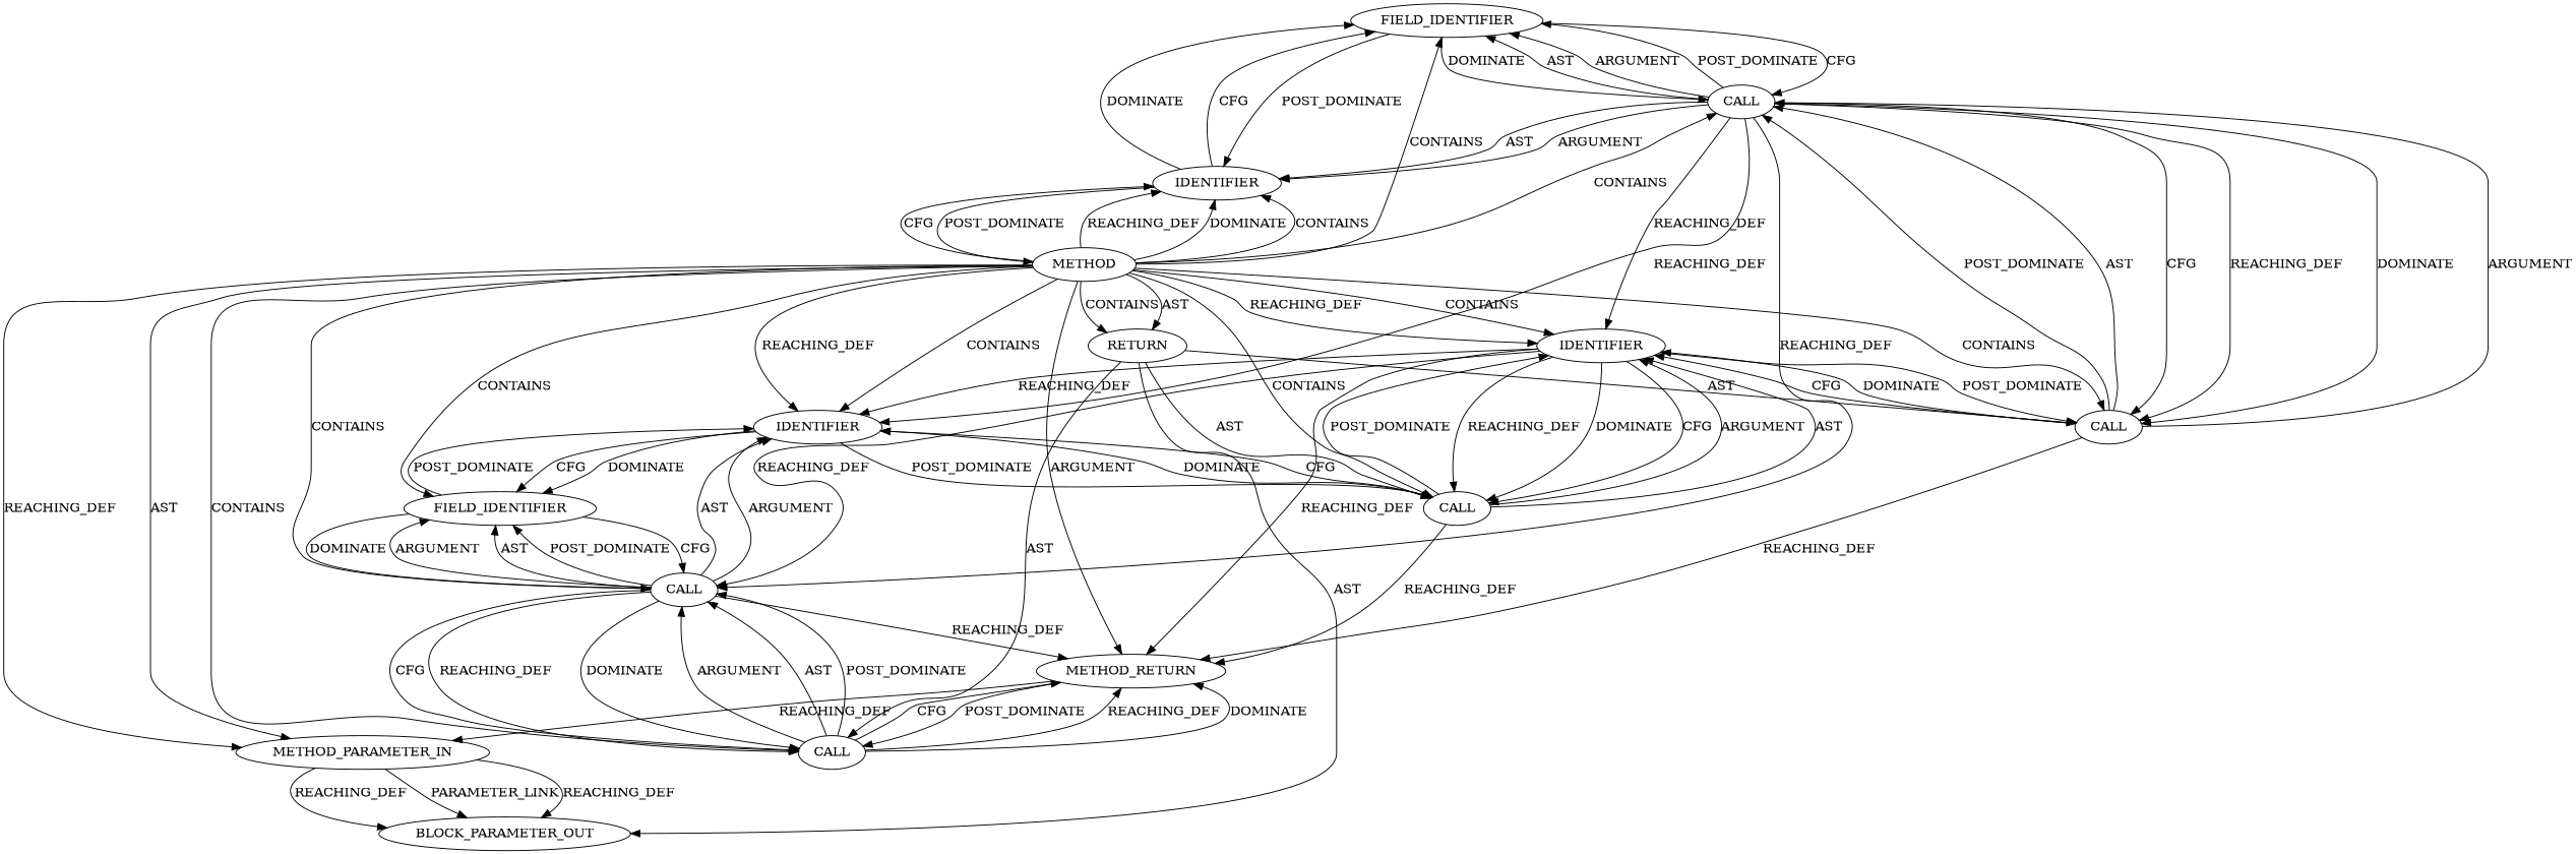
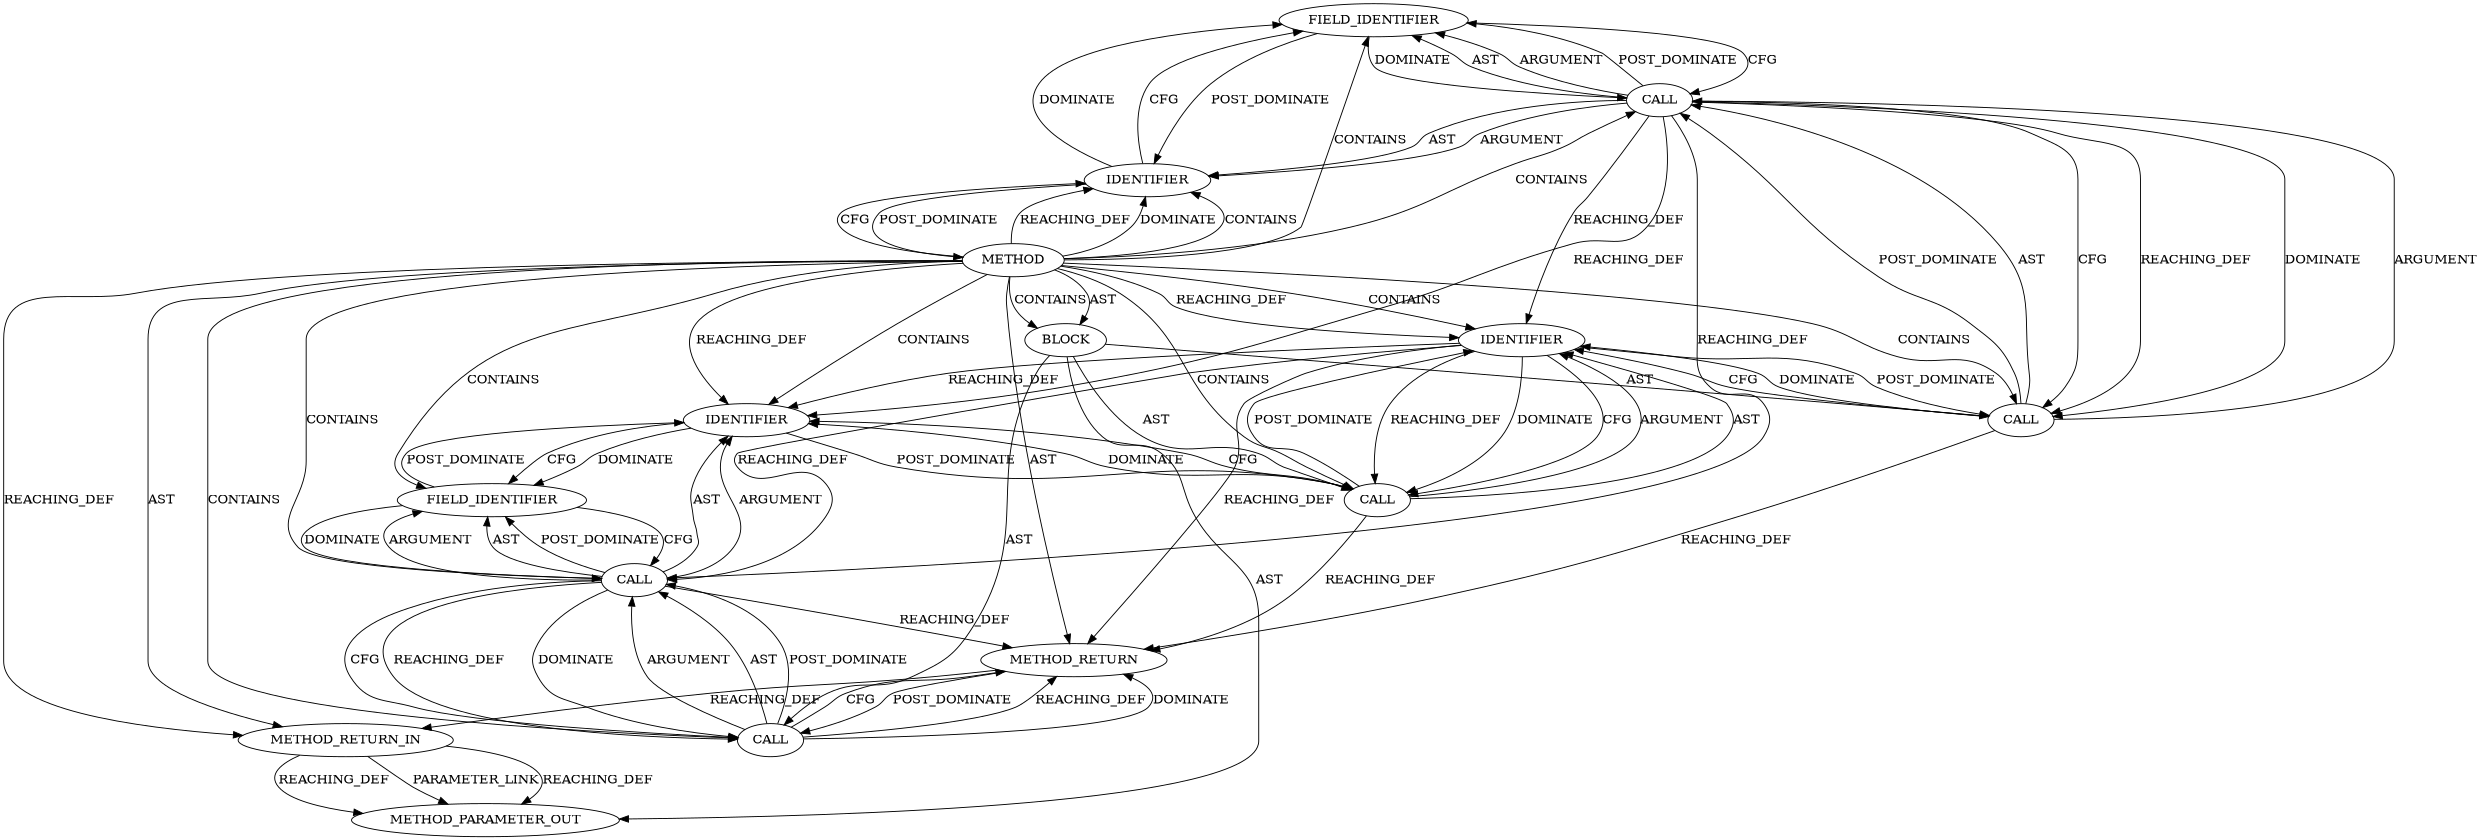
  digraph {
    node [ARGUMENT_INDEX=1 CODE=strp COLUMN_NUMBER=12 LINE_NUMBER=569 ORDER=1 TYPE_FULL_NAME="<empty>"]
    n1 [ARGUMENT_INDEX=2 CANONICAL_NAME=sk CODE=sk ORDER=2 label=FIELD_IDENTIFIER TYPE_FULL_NAME=""]
    n2 [CODE="strp->sk" DISPATCH_TYPE=STATIC_DISPATCH METHOD_FULL_NAME="<operator>.indirectFieldAccess" NAME="<operator>.indirectFieldAccess" label=CALL]
    n3 [NAME=strp TYPE_FULL_NAME=ANY label=IDENTIFIER]
    n4 [COLUMN_NUMBER=15 LINE_NUMBER=571 NAME=strp TYPE_FULL_NAME=ANY label=IDENTIFIER]
    n5 [CODE="strp->sk" COLUMN_NUMBER=15 DISPATCH_TYPE=STATIC_DISPATCH LINE_NUMBER=571 METHOD_FULL_NAME="<operator>.indirectFieldAccess" NAME="<operator>.indirectFieldAccess" label=CALL]
    n6 [ARGUMENT_INDEX=-1 CODE="lock_sock(strp->sk)" COLUMN_NUMBER=2 DISPATCH_TYPE=STATIC_DISPATCH METHOD_FULL_NAME=lock_sock NAME=lock_sock label=CALL]
    n7 [COLUMN_NUMBER=21 LINE_NUMBER=570 NAME=strp TYPE_FULL_NAME=ANY label=IDENTIFIER]
    n8 [AST_PARENT_FULL_NAME="tls_strp.c:<global>" AST_PARENT_TYPE=TYPE_DECL CODE="static void tls_strp_work(struct work_struct *w)\n{\n	struct tls_strparser *strp =\n		container_of(w, struct tls_strparser, work);\n\n	lock_sock(strp->sk);\n	tls_strp_check_rcv(strp);\n	release_sock(strp->sk);\n}" COLUMN_NUMBER=1 COLUMN_NUMBER_END=1 FILENAME="tls_strp.c" FULL_NAME=tls_strp_work IS_EXTERNAL=false LINE_NUMBER=564 LINE_NUMBER_END=572 NAME=tls_strp_work ORDER=22 SIGNATURE="void tls_strp_work (work_struct*)" label=METHOD ARGUMENT_INDEX="" TYPE_FULL_NAME=""]
-   n9 [ARGUMENT_INDEX=-1 CODE="{\n	struct tls_strparser *strp =\n		container_of(w, struct tls_strparser, work);\n\n	lock_sock(strp->sk);\n	tls_strp_check_rcv(strp);\n	release_sock(strp->sk);\n}" COLUMN_NUMBER=1 LINE_NUMBER=565 ORDER=2 TYPE_FULL_NAME=void label=RETURN]
+   n9 [ARGUMENT_INDEX=-1 CODE="{\n	struct tls_strparser *strp =\n		container_of(w, struct tls_strparser, work);\n\n	lock_sock(strp->sk);\n	tls_strp_check_rcv(strp);\n	release_sock(strp->sk);\n}" COLUMN_NUMBER=1 LINE_NUMBER=565 ORDER=2 TYPE_FULL_NAME=void label=BLOCK]
    n10 [ARGUMENT_INDEX=2 CANONICAL_NAME=sk CODE=sk COLUMN_NUMBER=15 LINE_NUMBER=571 ORDER=2 label=FIELD_IDENTIFIER TYPE_FULL_NAME=""]
    n11 [ARGUMENT_INDEX=-1 CODE="release_sock(strp->sk)" COLUMN_NUMBER=2 DISPATCH_TYPE=STATIC_DISPATCH LINE_NUMBER=571 METHOD_FULL_NAME=release_sock NAME=release_sock ORDER=3 label=CALL]
-   n12 [CODE="struct work_struct *w" COLUMN_NUMBER=27 EVALUATION_STRATEGY=BY_VALUE INDEX=1 IS_VARIADIC=false LINE_NUMBER=564 NAME=w TYPE_FULL_NAME="work_struct*" label=METHOD_PARAMETER_IN ARGUMENT_INDEX=""]
+   n12 [CODE="struct work_struct *w" COLUMN_NUMBER=27 EVALUATION_STRATEGY=BY_VALUE INDEX=1 IS_VARIADIC=false LINE_NUMBER=564 NAME=w TYPE_FULL_NAME="work_struct*" label=METHOD_RETURN_IN ARGUMENT_INDEX=""]
    n13 [CODE=RET COLUMN_NUMBER=1 EVALUATION_STRATEGY=BY_VALUE LINE_NUMBER=564 ORDER=3 TYPE_FULL_NAME=void label=METHOD_RETURN ARGUMENT_INDEX=""]
    n14 [ARGUMENT_INDEX=-1 CODE="tls_strp_check_rcv(strp)" COLUMN_NUMBER=2 DISPATCH_TYPE=STATIC_DISPATCH LINE_NUMBER=570 METHOD_FULL_NAME=tls_strp_check_rcv NAME=tls_strp_check_rcv ORDER=2 label=CALL]
-   n15 [CODE="struct work_struct *w" COLUMN_NUMBER=27 EVALUATION_STRATEGY=BY_VALUE INDEX=1 IS_VARIADIC=false LINE_NUMBER=564 NAME=w TYPE_FULL_NAME="work_struct*" label=BLOCK_PARAMETER_OUT ARGUMENT_INDEX=""]
+   n15 [CODE="struct work_struct *w" COLUMN_NUMBER=27 EVALUATION_STRATEGY=BY_VALUE INDEX=1 IS_VARIADIC=false LINE_NUMBER=564 NAME=w TYPE_FULL_NAME="work_struct*" label=METHOD_PARAMETER_OUT ARGUMENT_INDEX=""]
    n1 -> n2 [label=CFG]
    n1 -> n2 [label=DOMINATE]
    n1 -> n3 [label=POST_DOMINATE]
    n2 -> n1 [label=AST]
    n2 -> n1 [label=ARGUMENT]
    n2 -> n1 [label=POST_DOMINATE]
    n2 -> n3 [label=ARGUMENT]
    n2 -> n3 [label=AST]
    n2 -> n4 [VARIABLE="strp->sk" label=REACHING_DEF]
    n2 -> n5 [VARIABLE="strp->sk" label=REACHING_DEF]
    n2 -> n6 [label=CFG]
    n2 -> n6 [VARIABLE="strp->sk" label=REACHING_DEF]
    n2 -> n6 [label=DOMINATE]
    n2 -> n7 [VARIABLE="strp->sk" label=REACHING_DEF]
    n3 -> n1 [label=DOMINATE]
    n3 -> n1 [label=CFG]
    n3 -> n8 [label=POST_DOMINATE]
    n4 -> n10 [label=CFG]
    n4 -> n10 [label=DOMINATE]
    n4 -> n14 [label=POST_DOMINATE]
    n5 -> n4 [label=ARGUMENT]
    n5 -> n4 [label=AST]
    n5 -> n10 [label=ARGUMENT]
    n5 -> n10 [label=AST]
    n5 -> n10 [label=POST_DOMINATE]
    n5 -> n11 [VARIABLE="strp->sk" label=REACHING_DEF]
    n5 -> n11 [label=DOMINATE]
    n5 -> n11 [label=CFG]
    n5 -> n13 [VARIABLE="strp->sk" label=REACHING_DEF]
    n6 -> n2 [label=ARGUMENT]
    n6 -> n2 [label=POST_DOMINATE]
    n6 -> n2 [label=AST]
    n6 -> n7 [label=CFG]
    n6 -> n7 [label=DOMINATE]
    n6 -> n13 [VARIABLE="lock_sock(strp->sk)" label=REACHING_DEF]
    n7 -> n4 [VARIABLE=strp label=REACHING_DEF]
    n7 -> n5 [VARIABLE=strp label=REACHING_DEF]
    n7 -> n6 [label=POST_DOMINATE]
    n7 -> n13 [VARIABLE=strp label=REACHING_DEF]
    n7 -> n14 [VARIABLE=strp label=REACHING_DEF]
    n7 -> n14 [label=DOMINATE]
    n7 -> n14 [label=CFG]
    n8 -> n1 [label=CONTAINS]
    n8 -> n2 [label=CONTAINS]
    n8 -> n3 [label=REACHING_DEF]
    n8 -> n3 [label=DOMINATE]
    n8 -> n3 [label=CONTAINS]
    n8 -> n3 [label=CFG]
    n8 -> n4 [label=REACHING_DEF]
    n8 -> n4 [label=CONTAINS]
    n8 -> n5 [label=CONTAINS]
    n8 -> n6 [label=CONTAINS]
    n8 -> n7 [label=CONTAINS]
    n8 -> n7 [label=REACHING_DEF]
    n8 -> n9 [label=CONTAINS]
    n8 -> n9 [label=AST]
    n8 -> n10 [label=CONTAINS]
    n8 -> n11 [label=CONTAINS]
    n8 -> n12 [label=REACHING_DEF]
    n8 -> n12 [label=AST]
-   n8 -> n13 [label=ARGUMENT]
+   n8 -> n13 [label=AST]
    n8 -> n14 [label=CONTAINS]
    n9 -> n6 [label=AST]
    n9 -> n11 [label=AST]
    n9 -> n14 [label=AST]
    n9 -> n15 [label=AST]
    n10 -> n4 [label=POST_DOMINATE]
    n10 -> n5 [label=CFG]
    n10 -> n5 [label=DOMINATE]
    n11 -> n5 [label=ARGUMENT]
    n11 -> n5 [label=AST]
    n11 -> n5 [label=POST_DOMINATE]
    n11 -> n13 [VARIABLE="release_sock(strp->sk)" label=REACHING_DEF]
    n11 -> n13 [label=DOMINATE]
    n11 -> n13 [label=CFG]
    n12 -> n15 [label=PARAMETER_LINK]
    n12 -> n15 [VARIABLE=w label=REACHING_DEF]
    n12 -> n15 [VARIABLE=w label=REACHING_DEF]
    n13 -> n11 [label=POST_DOMINATE]
    n13 -> n12 [VARIABLE=w label=REACHING_DEF]
    n14 -> n4 [label=DOMINATE]
    n14 -> n4 [label=CFG]
    n14 -> n7 [label=ARGUMENT]
    n14 -> n7 [label=AST]
    n14 -> n7 [label=POST_DOMINATE]
    n14 -> n13 [VARIABLE="tls_strp_check_rcv(strp)" label=REACHING_DEF]
  }
